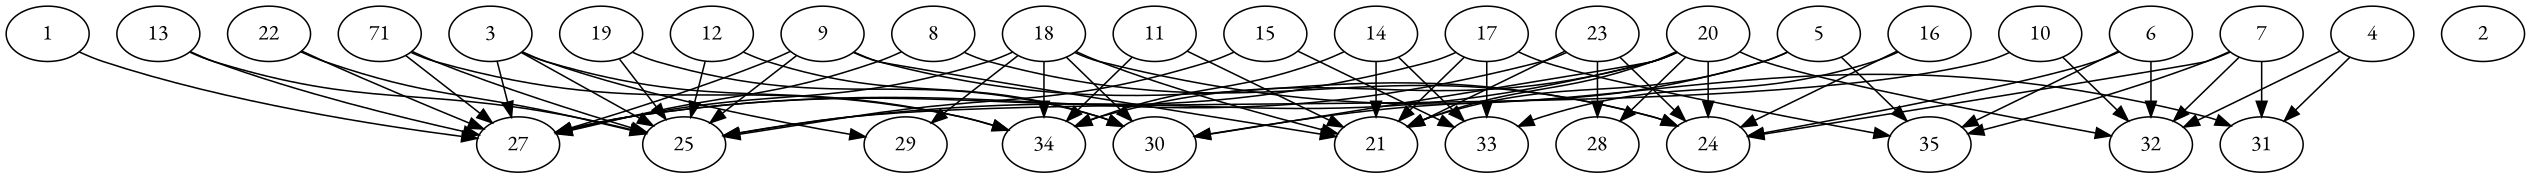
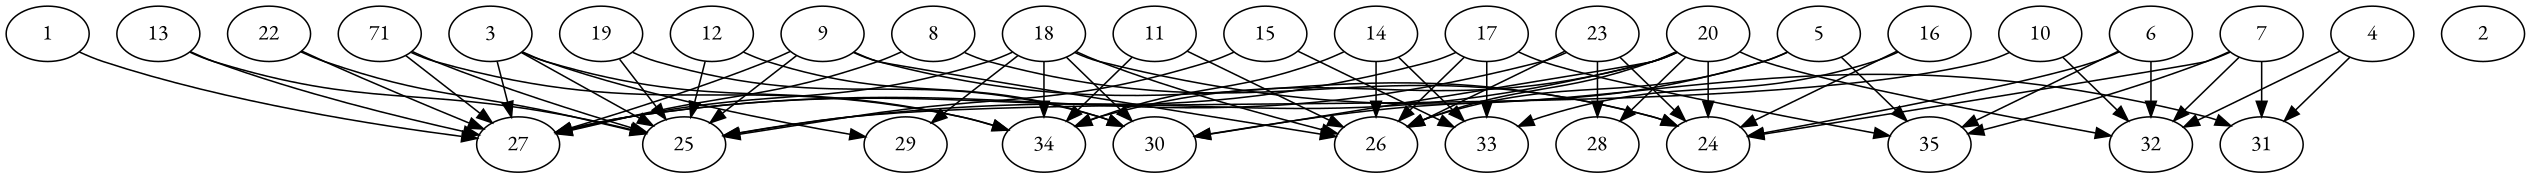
  digraph {
    fontname="EB Garamond"
    node [alpha=0.09 fontname="EB Garamond"]
    edge [fontname="EB Garamond"]
    1 [expect_size=47784960]
    27 [expect_size=41804800]
    2 [alpha=0.02 expect_size=38851584]
    3 [alpha=0.01 expect_size=49822720]
    25 [alpha=0.14 expect_size=44126208]
    29 [alpha=0.12 expect_size=32242688]
    34 [alpha=0.08 expect_size=44549120]
    4 [alpha=0.10 expect_size=25319424]
    31 [alpha=0.10 expect_size=33314816]
    32 [alpha=0.14 expect_size=7622656]
    5 [alpha=0.10 expect_size=52144128]
-   26 [expect_size=49718272 label=21]
+   26 [expect_size=49718272]
    30 [alpha=0.06 expect_size=8516608]
    35 [alpha=0.10 expect_size=30266368]
    6 [alpha=0.00 expect_size=39511040]
    24 [alpha=0.14 expect_size=17315840]
    7 [alpha=0.13 expect_size=19660800]
    8 [alpha=0.13 expect_size=20434944]
    9 [expect_size=23709696]
    10 [alpha=0.18 expect_size=50108416]
    11 [alpha=0.03 expect_size=30139392]
    12 [alpha=0.05 expect_size=50808832]
    13 [alpha=0.01 expect_size=9001984]
    14 [alpha=0.11 expect_size=12486656]
    33 [alpha=0.20 expect_size=12235776]
    15 [alpha=0.02 expect_size=36928512]
    16 [alpha=0.17 expect_size=13176832]
    17 [alpha=0.08 expect_size=13542400]
    18 [alpha=0.08 expect_size=44145664]
    19 [alpha=0.10 expect_size=27793408]
    20 [alpha=0.11 expect_size=48534528]
    28 [alpha=0.17 expect_size=13696000]
    n33 [expect_size=42720256 label=71]
    22 [alpha=0.02 expect_size=49360896]
    23 [alpha=0.14 expect_size=15088640]
    1 -> 27
    3 -> 27
    3 -> 25
    3 -> 29
    3 -> 34
    4 -> 31
    4 -> 32
    5 -> 26
    5 -> 30
    5 -> 35
    6 -> 32
    6 -> 35
    6 -> 24
    7 -> 31
    7 -> 32
    7 -> 35
    7 -> 24
    8 -> 27
    8 -> 24
    9 -> 27
    9 -> 25
    9 -> 26
    9 -> 24
    10 -> 25
    10 -> 32
    11 -> 34
    11 -> 26
    12 -> 25
    12 -> 30
    13 -> 27
    13 -> 25
    14 -> 34
    14 -> 26
    14 -> 33
    15 -> 25
    15 -> 33
    16 -> 24
    16 -> 33
    17 -> 27
    17 -> 26
    17 -> 35
    17 -> 33
    18 -> 27
    18 -> 29
    18 -> 34
    18 -> 31
    18 -> 26
    18 -> 30
    19 -> 25
    19 -> 30
    20 -> 25
    20 -> 34
    20 -> 32
    20 -> 26
    20 -> 30
    20 -> 24
    20 -> 28
    n33 -> 27
    n33 -> 25
    n33 -> 34
    22 -> 27
    22 -> 25
    23 -> 27
    23 -> 26
    23 -> 24
    23 -> 28
  }
